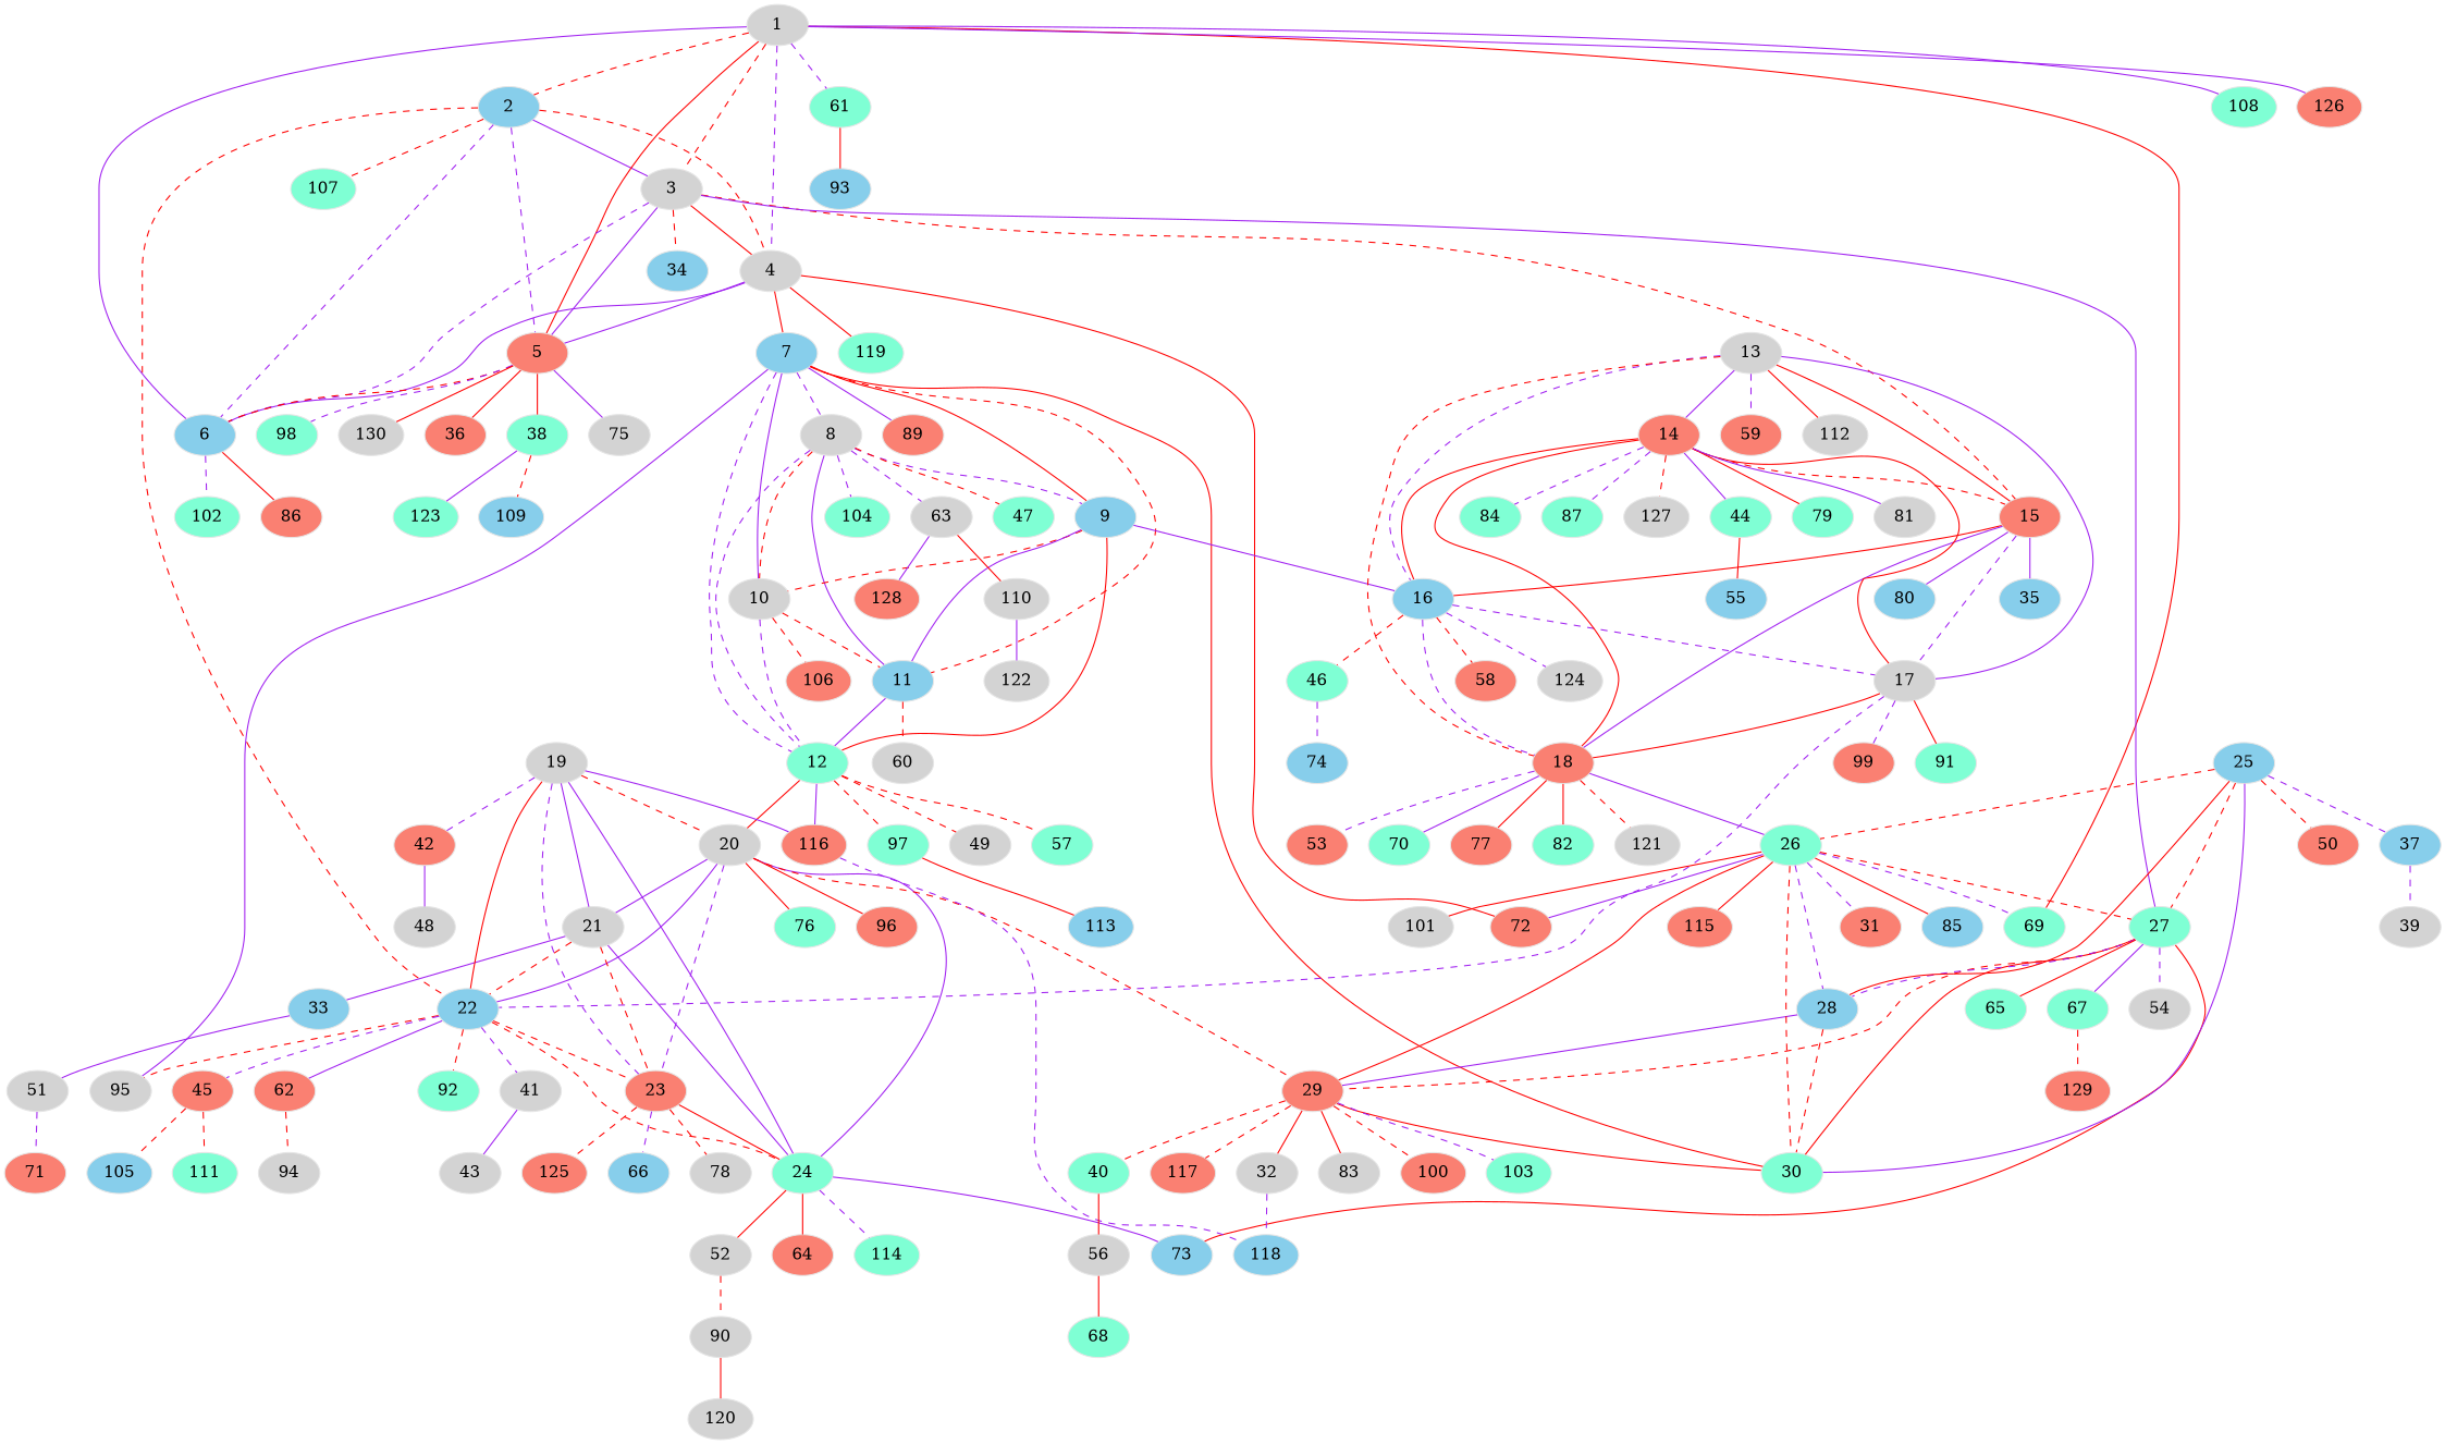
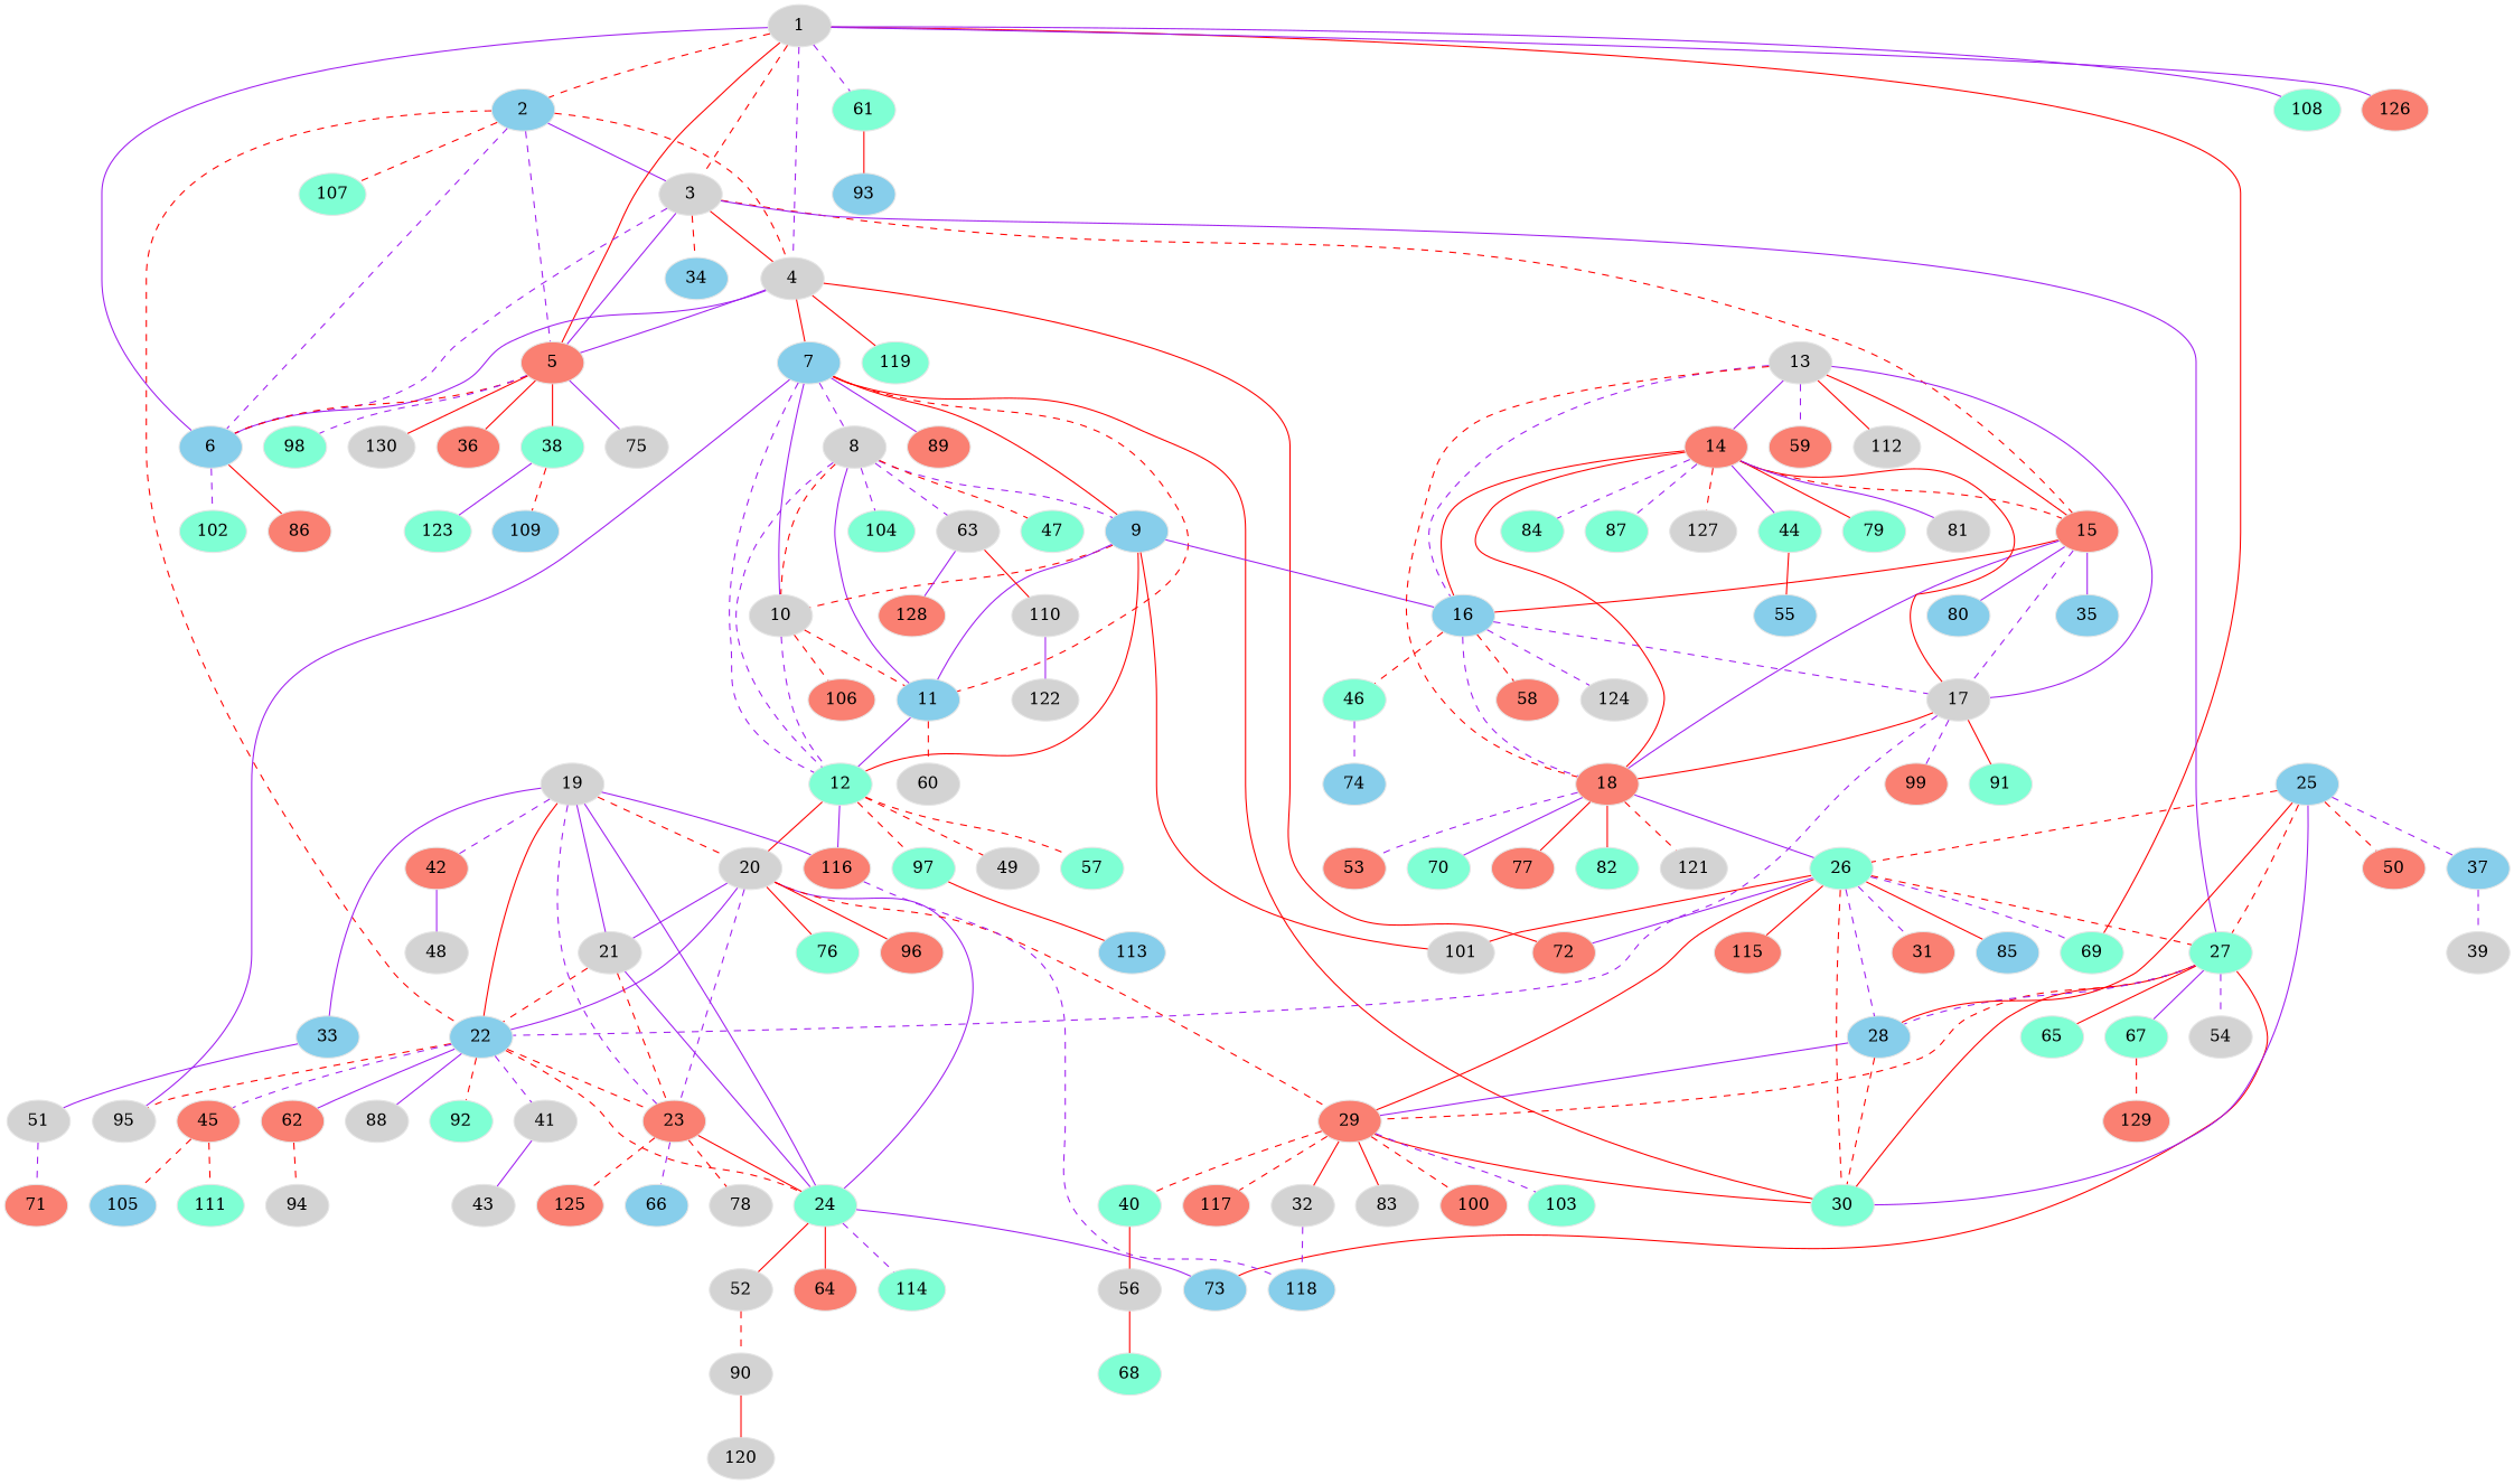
  graph {
    node [color=gray90 fillcolor=lightgrey style=filled]
    edge [color=red style=solid]
    2 [fillcolor=skyblue]
    1
    3
    4
    5 [fillcolor=salmon]
    6 [fillcolor=skyblue]
    61 [fillcolor=aquamarine]
    69 [fillcolor=aquamarine]
    108 [fillcolor=aquamarine]
    126 [fillcolor=salmon]
    22 [fillcolor=skyblue]
    107 [fillcolor=aquamarine]
    15 [fillcolor=salmon]
    27 [fillcolor=aquamarine]
    34 [fillcolor=skyblue]
    7 [fillcolor=skyblue]
    72 [fillcolor=salmon]
    119 [fillcolor=aquamarine]
    36 [fillcolor=salmon]
    38 [fillcolor=aquamarine]
    75
    98 [fillcolor=aquamarine]
    130
    86 [fillcolor=salmon]
    102 [fillcolor=aquamarine]
    93 [fillcolor=skyblue]
    95
    23 [fillcolor=salmon]
    24 [fillcolor=aquamarine]
    41
    45 [fillcolor=salmon]
    62 [fillcolor=salmon]
+   88
    92 [fillcolor=aquamarine]
    16 [fillcolor=skyblue]
    17
    18 [fillcolor=salmon]
    35 [fillcolor=skyblue]
    80 [fillcolor=skyblue]
    30 [fillcolor=aquamarine]
    29 [fillcolor=salmon]
    73 [fillcolor=skyblue]
    28 [fillcolor=skyblue]
    54
    65 [fillcolor=aquamarine]
    67 [fillcolor=aquamarine]
    8
    9 [fillcolor=skyblue]
    10
    11 [fillcolor=skyblue]
    12 [fillcolor=aquamarine]
    89 [fillcolor=salmon]
    109 [fillcolor=skyblue]
    123 [fillcolor=aquamarine]
    47 [fillcolor=aquamarine]
    63
    104 [fillcolor=aquamarine]
    101
    106 [fillcolor=salmon]
    60
    20
    49
    57 [fillcolor=aquamarine]
    97 [fillcolor=aquamarine]
    116 [fillcolor=salmon]
    110
    128 [fillcolor=salmon]
    46 [fillcolor=aquamarine]
    58 [fillcolor=salmon]
    124
    21
    76 [fillcolor=aquamarine]
    96 [fillcolor=salmon]
    113 [fillcolor=skyblue]
    118 [fillcolor=skyblue]
    13
    14 [fillcolor=salmon]
    59 [fillcolor=salmon]
    112
    44 [fillcolor=aquamarine]
    79 [fillcolor=aquamarine]
    81
    84 [fillcolor=aquamarine]
    87 [fillcolor=aquamarine]
    127
    91 [fillcolor=aquamarine]
    99 [fillcolor=salmon]
    26 [fillcolor=aquamarine]
    53 [fillcolor=salmon]
    70 [fillcolor=aquamarine]
    77 [fillcolor=salmon]
    82 [fillcolor=aquamarine]
    121
    55 [fillcolor=skyblue]
    74 [fillcolor=skyblue]
    31 [fillcolor=salmon]
    85 [fillcolor=skyblue]
    115 [fillcolor=salmon]
    19
    33 [fillcolor=skyblue]
    42 [fillcolor=salmon]
    66 [fillcolor=skyblue]
    78
    125 [fillcolor=salmon]
    52
    64 [fillcolor=salmon]
    114 [fillcolor=aquamarine]
    51
    48
    32
    40 [fillcolor=aquamarine]
    83
    100 [fillcolor=salmon]
    103 [fillcolor=aquamarine]
    117 [fillcolor=salmon]
    43
    105 [fillcolor=skyblue]
    111 [fillcolor=aquamarine]
    94
    90
    25 [fillcolor=skyblue]
    37 [fillcolor=skyblue]
    50 [fillcolor=salmon]
    39
    129 [fillcolor=salmon]
    56
    71 [fillcolor=salmon]
    68 [fillcolor=aquamarine]
    120
    122
    2 -- 3 [color=purple]
    2 -- 4 [style=dashed]
    2 -- 5 [color=purple style=dashed]
    2 -- 6 [color=purple style=dashed]
    2 -- 22 [style=dashed]
    2 -- 107 [style=dashed]
    1 -- 2 [style=dashed]
    1 -- 3 [style=dashed]
    1 -- 4 [color=purple style=dashed]
    1 -- 5
    1 -- 6 [color=purple]
    1 -- 61 [color=purple style=dashed]
    1 -- 69
    1 -- 108 [color=purple]
    1 -- 126 [color=purple]
    3 -- 4
    3 -- 5 [color=purple]
    3 -- 6 [color=purple style=dashed]
    3 -- 15 [style=dashed]
    3 -- 27 [color=purple]
    3 -- 34 [style=dashed]
    4 -- 5 [color=purple]
    4 -- 6 [color=purple]
    4 -- 7
    4 -- 72
    4 -- 119
    5 -- 6 [style=dashed]
    5 -- 36
    5 -- 38
    5 -- 75 [color=purple]
    5 -- 98 [color=purple style=dashed]
    5 -- 130
    6 -- 86
    6 -- 102 [color=purple style=dashed]
    61 -- 93
    22 -- 95 [style=dashed]
    22 -- 23 [style=dashed]
    22 -- 24 [style=dashed]
    22 -- 41 [color=purple style=dashed]
    22 -- 45 [color=purple style=dashed]
    22 -- 62 [color=purple]
+   22 -- 88 [color=purple]
    22 -- 92 [style=dashed]
    15 -- 16
    15 -- 17 [color=purple style=dashed]
    15 -- 18 [color=purple]
    15 -- 35 [color=purple]
    15 -- 80 [color=purple]
    27 -- 30
    27 -- 29 [style=dashed]
    27 -- 73
    27 -- 28 [color=purple style=dashed]
    27 -- 54 [color=purple style=dashed]
    27 -- 65
    27 -- 67 [color=purple]
    7 -- 95 [color=purple]
    7 -- 30
    7 -- 8 [color=purple style=dashed]
    7 -- 9
    7 -- 10 [color=purple]
    7 -- 11 [style=dashed]
    7 -- 12 [color=purple style=dashed]
    7 -- 89 [color=purple]
    38 -- 109 [style=dashed]
    38 -- 123 [color=purple]
    23 -- 24
    23 -- 66 [color=purple style=dashed]
    23 -- 78 [style=dashed]
    23 -- 125 [style=dashed]
    24 -- 73 [color=purple]
    24 -- 52
    24 -- 64
    24 -- 114 [color=purple style=dashed]
    41 -- 43 [color=purple]
    45 -- 105 [style=dashed]
    45 -- 111 [style=dashed]
    62 -- 94 [style=dashed]
    16 -- 17 [color=purple style=dashed]
    16 -- 18 [color=purple style=dashed]
    16 -- 46 [style=dashed]
    16 -- 58 [style=dashed]
    16 -- 124 [color=purple style=dashed]
    17 -- 22 [color=purple style=dashed]
    17 -- 18
    17 -- 91
    17 -- 99 [color=purple style=dashed]
    18 -- 26 [color=purple]
    18 -- 53 [color=purple style=dashed]
    18 -- 70 [color=purple]
    18 -- 77
    18 -- 82
    18 -- 121 [style=dashed]
    29 -- 30
    29 -- 32
    29 -- 40 [style=dashed]
    29 -- 83
    29 -- 100 [style=dashed]
    29 -- 103 [color=purple style=dashed]
    29 -- 117 [style=dashed]
    28 -- 30 [style=dashed]
    28 -- 29 [color=purple]
    67 -- 129 [style=dashed]
    8 -- 9 [color=purple style=dashed]
    8 -- 10 [style=dashed]
    8 -- 11 [color=purple]
    8 -- 12 [color=purple style=dashed]
    8 -- 47 [style=dashed]
    8 -- 63 [color=purple style=dashed]
    8 -- 104 [color=purple style=dashed]
    9 -- 16 [color=purple]
    9 -- 10 [style=dashed]
    9 -- 11 [color=purple]
    9 -- 12
+   9 -- 101
    10 -- 11 [style=dashed]
    10 -- 12 [color=purple style=dashed]
    10 -- 106 [style=dashed]
    11 -- 12 [color=purple]
    11 -- 60 [style=dashed]
    12 -- 20
    12 -- 49 [style=dashed]
    12 -- 57 [style=dashed]
    12 -- 97 [style=dashed]
    12 -- 116 [color=purple]
    63 -- 110
    63 -- 128 [color=purple]
    20 -- 22 [color=purple]
    20 -- 23 [color=purple style=dashed]
    20 -- 24 [color=purple]
    20 -- 29 [style=dashed]
    20 -- 21 [color=purple]
    20 -- 76
    20 -- 96
    97 -- 113
    116 -- 118 [color=purple style=dashed]
    110 -- 122 [color=purple]
    46 -- 74 [color=purple style=dashed]
    21 -- 22 [style=dashed]
    21 -- 23 [style=dashed]
    21 -- 24 [color=purple]
    13 -- 15
    13 -- 16 [color=purple style=dashed]
    13 -- 17 [color=purple]
    13 -- 18 [style=dashed]
    13 -- 14 [color=purple]
    13 -- 59 [color=purple style=dashed]
    13 -- 112
    14 -- 15 [style=dashed]
    14 -- 16
    14 -- 17
    14 -- 18
    14 -- 44 [color=purple]
    14 -- 79
    14 -- 81 [color=purple]
    14 -- 84 [color=purple style=dashed]
    14 -- 87 [color=purple style=dashed]
    14 -- 127 [style=dashed]
    44 -- 55
    26 -- 69 [color=purple style=dashed]
    26 -- 27 [style=dashed]
    26 -- 72 [color=purple]
    26 -- 30 [style=dashed]
    26 -- 29
    26 -- 28 [color=purple style=dashed]
    26 -- 101
    26 -- 31 [color=purple style=dashed]
    26 -- 85
    26 -- 115
    19 -- 22
    19 -- 23 [color=purple style=dashed]
    19 -- 24 [color=purple]
    19 -- 20 [style=dashed]
    19 -- 116 [color=purple]
    19 -- 21 [color=purple]
-   21 -- 33 [color=purple]
+   19 -- 33 [color=purple]
    19 -- 42 [color=purple style=dashed]
    33 -- 51 [color=purple]
    42 -- 48 [color=purple]
    52 -- 90 [style=dashed]
    51 -- 71 [color=purple style=dashed]
    32 -- 118 [color=purple style=dashed]
    40 -- 56
    90 -- 120
    25 -- 27 [style=dashed]
    25 -- 30 [color=purple]
    25 -- 28
    25 -- 26 [style=dashed]
    25 -- 37 [color=purple style=dashed]
    25 -- 50 [style=dashed]
    37 -- 39 [color=purple style=dashed]
    56 -- 68
  }
